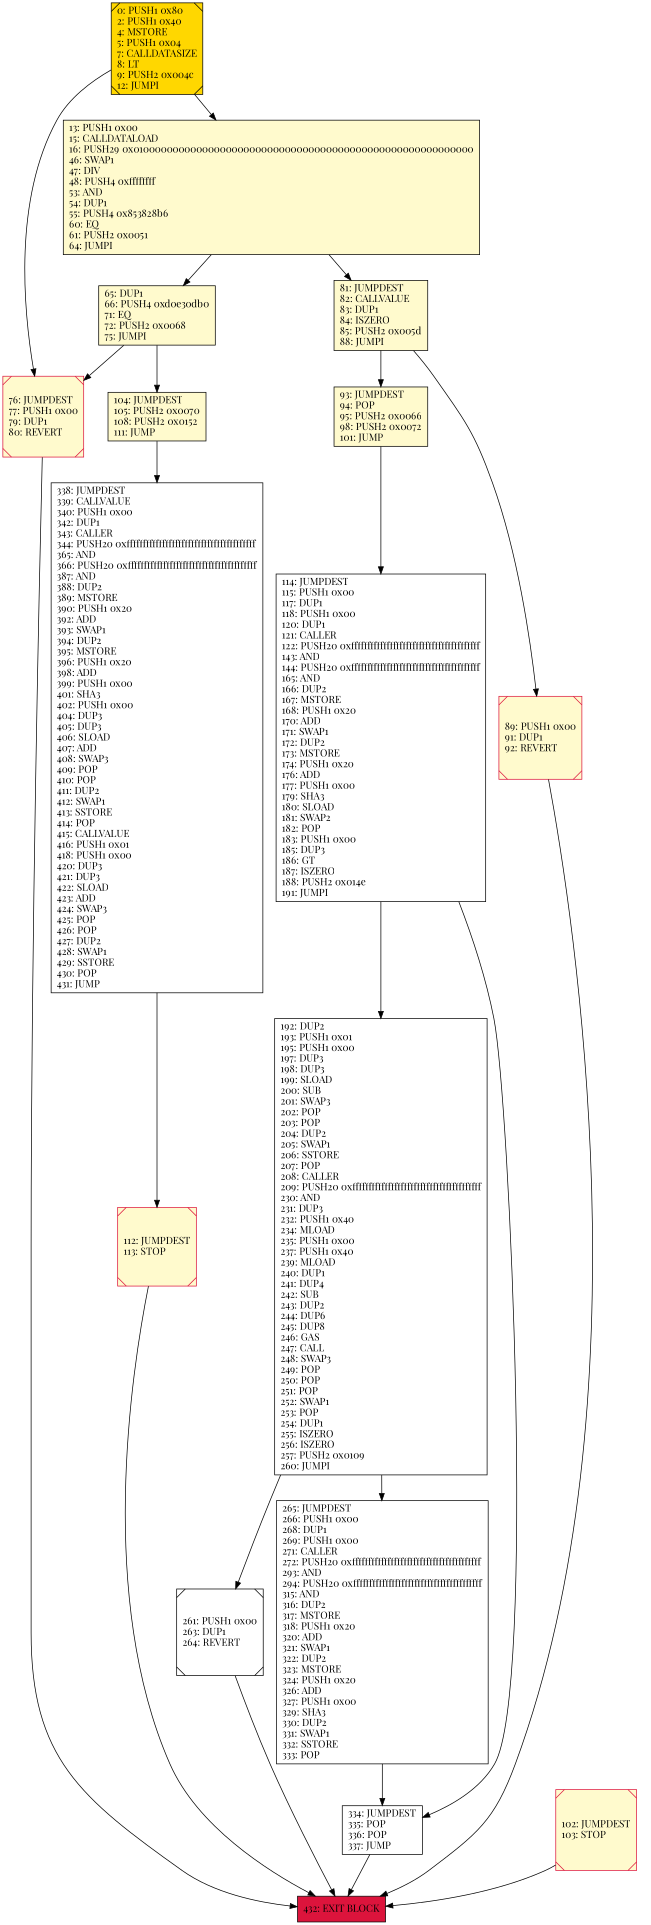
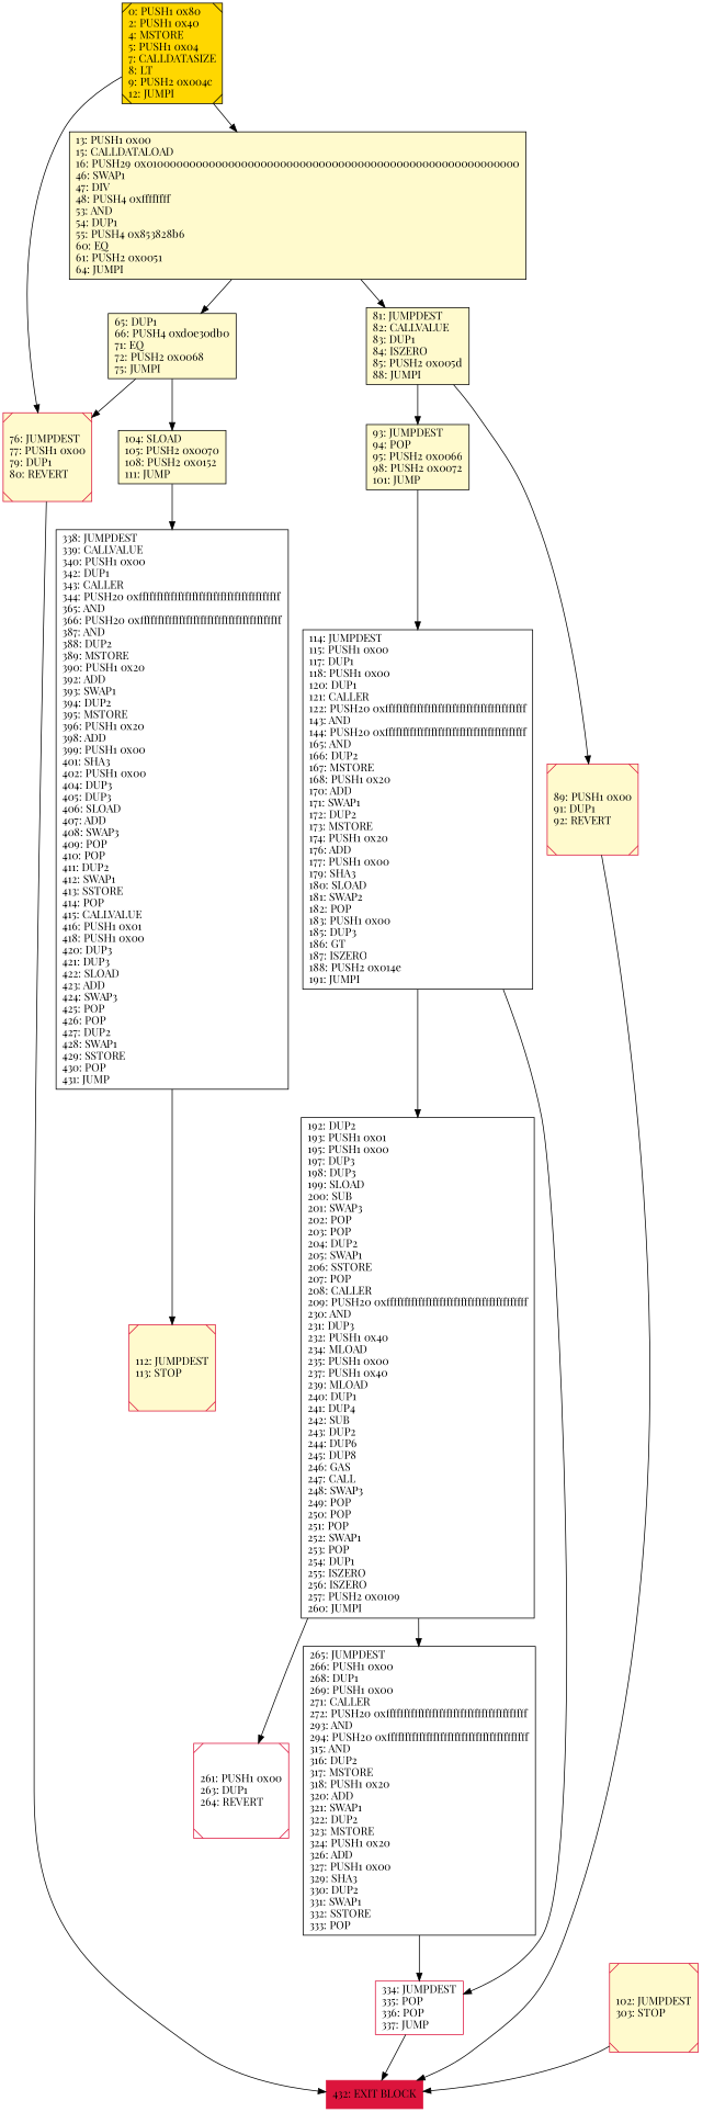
  digraph {
    fontname="Playfair Display"
    rankdir=UD
    node [color=black fillcolor=lemonchiffon fontcolor=black fontname="Playfair Display" shape=box style=filled]
    edge [fontname="Playfair Display"]
    n1 [label="93: JUMPDEST\l94: POP\l95: PUSH2 0x0066\l98: PUSH2 0x0072\l101: JUMP\l"]
    n2 [fillcolor=white label="114: JUMPDEST\l115: PUSH1 0x00\l117: DUP1\l118: PUSH1 0x00\l120: DUP1\l121: CALLER\l122: PUSH20 0xffffffffffffffffffffffffffffffffffffffff\l143: AND\l144: PUSH20 0xffffffffffffffffffffffffffffffffffffffff\l165: AND\l166: DUP2\l167: MSTORE\l168: PUSH1 0x20\l170: ADD\l171: SWAP1\l172: DUP2\l173: MSTORE\l174: PUSH1 0x20\l176: ADD\l177: PUSH1 0x00\l179: SHA3\l180: SLOAD\l181: SWAP2\l182: POP\l183: PUSH1 0x00\l185: DUP3\l186: GT\l187: ISZERO\l188: PUSH2 0x014e\l191: JUMPI\l"]
-   n3 [fillcolor=white label="334: JUMPDEST\l335: POP\l336: POP\l337: JUMP\l"]
+   n3 [color=crimson fillcolor=white label="334: JUMPDEST\l335: POP\l336: POP\l337: JUMP\l"]
    n4 [fillcolor=white label="192: DUP2\l193: PUSH1 0x01\l195: PUSH1 0x00\l197: DUP3\l198: DUP3\l199: SLOAD\l200: SUB\l201: SWAP3\l202: POP\l203: POP\l204: DUP2\l205: SWAP1\l206: SSTORE\l207: POP\l208: CALLER\l209: PUSH20 0xffffffffffffffffffffffffffffffffffffffff\l230: AND\l231: DUP3\l232: PUSH1 0x40\l234: MLOAD\l235: PUSH1 0x00\l237: PUSH1 0x40\l239: MLOAD\l240: DUP1\l241: DUP4\l242: SUB\l243: DUP2\l244: DUP6\l245: DUP8\l246: GAS\l247: CALL\l248: SWAP3\l249: POP\l250: POP\l251: POP\l252: SWAP1\l253: POP\l254: DUP1\l255: ISZERO\l256: ISZERO\l257: PUSH2 0x0109\l260: JUMPI\l"]
    n5 [color=crimson label="112: JUMPDEST\l113: STOP\l" shape=Msquare]
-   n6 [fillcolor=crimson label="432: EXIT BLOCK\l"]
-   n7 [fillcolor=white label="261: PUSH1 0x00\l263: DUP1\l264: REVERT\l" shape=Msquare]
-   n8 [color=crimson label="102: JUMPDEST\l103: STOP\l" shape=Msquare]
+   n6 [color=crimson fillcolor=crimson label="432: EXIT BLOCK\l"]
+   n7 [color=crimson fillcolor=white label="261: PUSH1 0x00\l263: DUP1\l264: REVERT\l" shape=Msquare]
+   n8 [color=crimson label="102: JUMPDEST\l303: STOP\l" shape=Msquare]
    n9 [fillcolor=white label="265: JUMPDEST\l266: PUSH1 0x00\l268: DUP1\l269: PUSH1 0x00\l271: CALLER\l272: PUSH20 0xffffffffffffffffffffffffffffffffffffffff\l293: AND\l294: PUSH20 0xffffffffffffffffffffffffffffffffffffffff\l315: AND\l316: DUP2\l317: MSTORE\l318: PUSH1 0x20\l320: ADD\l321: SWAP1\l322: DUP2\l323: MSTORE\l324: PUSH1 0x20\l326: ADD\l327: PUSH1 0x00\l329: SHA3\l330: DUP2\l331: SWAP1\l332: SSTORE\l333: POP\l"]
    n10 [fillcolor=gold label="0: PUSH1 0x80\l2: PUSH1 0x40\l4: MSTORE\l5: PUSH1 0x04\l7: CALLDATASIZE\l8: LT\l9: PUSH2 0x004c\l12: JUMPI\l" shape=Msquare]
    n11 [color=crimson label="76: JUMPDEST\l77: PUSH1 0x00\l79: DUP1\l80: REVERT\l" shape=Msquare]
    n12 [label="13: PUSH1 0x00\l15: CALLDATALOAD\l16: PUSH29 0x0100000000000000000000000000000000000000000000000000000000\l46: SWAP1\l47: DIV\l48: PUSH4 0xffffffff\l53: AND\l54: DUP1\l55: PUSH4 0x853828b6\l60: EQ\l61: PUSH2 0x0051\l64: JUMPI\l"]
    n13 [label="81: JUMPDEST\l82: CALLVALUE\l83: DUP1\l84: ISZERO\l85: PUSH2 0x005d\l88: JUMPI\l"]
    n14 [label="65: DUP1\l66: PUSH4 0xd0e30db0\l71: EQ\l72: PUSH2 0x0068\l75: JUMPI\l"]
    n15 [color=crimson label="89: PUSH1 0x00\l91: DUP1\l92: REVERT\l" shape=Msquare]
-   n16 [label="104: JUMPDEST\l105: PUSH2 0x0070\l108: PUSH2 0x0152\l111: JUMP\l"]
+   n16 [label="104: SLOAD\l105: PUSH2 0x0070\l108: PUSH2 0x0152\l111: JUMP\l"]
    n17 [fillcolor=white label="338: JUMPDEST\l339: CALLVALUE\l340: PUSH1 0x00\l342: DUP1\l343: CALLER\l344: PUSH20 0xffffffffffffffffffffffffffffffffffffffff\l365: AND\l366: PUSH20 0xffffffffffffffffffffffffffffffffffffffff\l387: AND\l388: DUP2\l389: MSTORE\l390: PUSH1 0x20\l392: ADD\l393: SWAP1\l394: DUP2\l395: MSTORE\l396: PUSH1 0x20\l398: ADD\l399: PUSH1 0x00\l401: SHA3\l402: PUSH1 0x00\l404: DUP3\l405: DUP3\l406: SLOAD\l407: ADD\l408: SWAP3\l409: POP\l410: POP\l411: DUP2\l412: SWAP1\l413: SSTORE\l414: POP\l415: CALLVALUE\l416: PUSH1 0x01\l418: PUSH1 0x00\l420: DUP3\l421: DUP3\l422: SLOAD\l423: ADD\l424: SWAP3\l425: POP\l426: POP\l427: DUP2\l428: SWAP1\l429: SSTORE\l430: POP\l431: JUMP\l"]
    n1 -> n2
    n2 -> n3
    n2 -> n4
    n3 -> n6
    n4 -> n7
    n4 -> n9
-   n5 -> n6
-   n7 -> n6
    n8 -> n6
    n9 -> n3
    n10 -> n11
    n10 -> n12
    n11 -> n6
    n12 -> n13
    n12 -> n14
    n13 -> n1
    n13 -> n15
    n14 -> n11
    n14 -> n16
    n15 -> n6
    n16 -> n17
    n17 -> n5
  }
